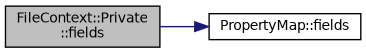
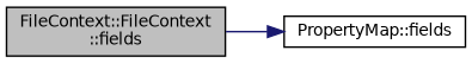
  digraph {
    rankdir=LR
    node [color=black fontname=Helvetica fontsize=10 shape=record style=filled]
-   n1 [fillcolor=grey75 fontcolor=black height=0.2 label="FileContext::Private\l::fields" width=0.4]
+   n1 [fillcolor=grey75 fontcolor=black height=0.2 label="FileContext::FileContext\l::fields" width=0.4]
    n2 [fillcolor=white height=0.2 label="PropertyMap::fields" width=0.4]
    n1 -> n2 [color=midnightblue fontname=Helvetica fontsize=10 labelfontname=Helvetica labelfontsize=10 style=solid]
  }
